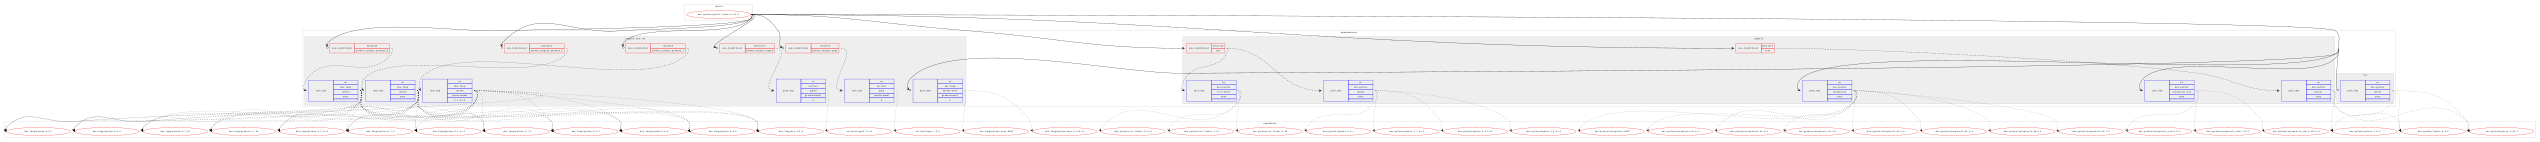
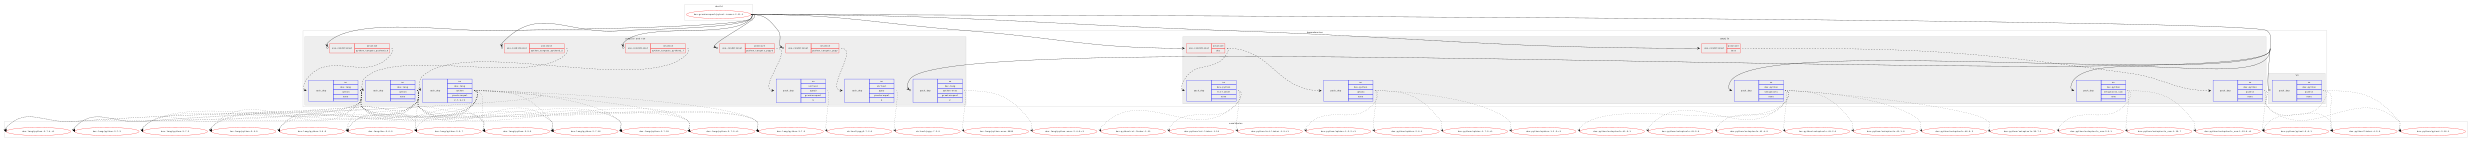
  digraph {
    compound=true
    concentrate=true
    fontname="Liberation Mono"
    fontsize=10
    newrank=true
    rankdir=TB
    ranksep=1.5
    node [color=red fontname="Liberation Mono" fontsize=10]
    edge [arrowhead=vee fontname="Liberation Mono" headport=w style=dotted tailport=e weight=100]
-   n1 [label="dev-python/pytest-runner-2.11.1" width=4]
+   n1 [label="dev-greaterequal/pytest-runner-2.11.1" width=4]
    n2 [color=blue label=<<TABLE BORDER="0" CELLBORDER="1" CELLSPACING="0" CELLPADDING="4" WIDTH="220"><TR><TD ROWSPAN="6" CELLPADDING="30">pack_dep</TD></TR><TR><TD WIDTH="110">no</TD></TR><TR><TD>dev-python</TD></TR><TR><TD>rst-linker</TD></TR><TR><TD>none</TD></TR><TR><TD></TD></TR></TABLE>> shape=none]
    n3 [color=blue label=<<TABLE BORDER="0" CELLBORDER="1" CELLSPACING="0" CELLPADDING="4" WIDTH="220"><TR><TD ROWSPAN="6" CELLPADDING="30">pack_dep</TD></TR><TR><TD WIDTH="110">no</TD></TR><TR><TD>dev-python</TD></TR><TR><TD>sphinx</TD></TR><TR><TD>none</TD></TR><TR><TD></TD></TR></TABLE>> shape=none]
    n4 [label=<<TABLE BORDER="0" CELLBORDER="1" CELLSPACING="0" CELLPADDING="4"><TR><TD ROWSPAN="3" CELLPADDING="10">use_conditional</TD></TR><TR><TD>positive</TD></TR><TR><TD>doc</TD></TR></TABLE>> shape=none]
    n5 [color=blue label=<<TABLE BORDER="0" CELLBORDER="1" CELLSPACING="0" CELLPADDING="4" WIDTH="220"><TR><TD ROWSPAN="6" CELLPADDING="30">pack_dep</TD></TR><TR><TD WIDTH="110">no</TD></TR><TR><TD>dev-python</TD></TR><TR><TD>pytest</TD></TR><TR><TD>none</TD></TR><TR><TD></TD></TR></TABLE>> shape=none]
    n6 [label=<<TABLE BORDER="0" CELLBORDER="1" CELLSPACING="0" CELLPADDING="4"><TR><TD ROWSPAN="3" CELLPADDING="10">use_conditional</TD></TR><TR><TD>positive</TD></TR><TR><TD>test</TD></TR></TABLE>> shape=none]
    n7 [color=blue label=<<TABLE BORDER="0" CELLBORDER="1" CELLSPACING="0" CELLPADDING="4" WIDTH="220"><TR><TD ROWSPAN="6" CELLPADDING="30">pack_dep</TD></TR><TR><TD WIDTH="110">no</TD></TR><TR><TD>dev-python</TD></TR><TR><TD>setuptools</TD></TR><TR><TD>none</TD></TR><TR><TD></TD></TR></TABLE>> shape=none]
    n8 [color=blue label=<<TABLE BORDER="0" CELLBORDER="1" CELLSPACING="0" CELLPADDING="4" WIDTH="220"><TR><TD ROWSPAN="6" CELLPADDING="30">pack_dep</TD></TR><TR><TD WIDTH="110">no</TD></TR><TR><TD>dev-python</TD></TR><TR><TD>setuptools_scm</TD></TR><TR><TD>none</TD></TR><TR><TD></TD></TR></TABLE>> shape=none]
    n9 [color=blue label=<<TABLE BORDER="0" CELLBORDER="1" CELLSPACING="0" CELLPADDING="4" WIDTH="220"><TR><TD ROWSPAN="6" CELLPADDING="30">pack_dep</TD></TR><TR><TD WIDTH="110">no</TD></TR><TR><TD>virtual</TD></TR><TR><TD>pypy</TD></TR><TR><TD>greaterequal</TD></TR><TR><TD>5</TD></TR></TABLE>> shape=none]
    n10 [label=<<TABLE BORDER="0" CELLBORDER="1" CELLSPACING="0" CELLPADDING="4"><TR><TD ROWSPAN="3" CELLPADDING="10">use_conditional</TD></TR><TR><TD>positive</TD></TR><TR><TD>python_targets_pypy</TD></TR></TABLE>> shape=none]
    n11 [color=blue label=<<TABLE BORDER="0" CELLBORDER="1" CELLSPACING="0" CELLPADDING="4" WIDTH="220"><TR><TD ROWSPAN="6" CELLPADDING="30">pack_dep</TD></TR><TR><TD WIDTH="110">no</TD></TR><TR><TD>virtual</TD></TR><TR><TD>pypy3</TD></TR><TR><TD>greaterequal</TD></TR><TR><TD>5</TD></TR></TABLE>> shape=none]
    n12 [label=<<TABLE BORDER="0" CELLBORDER="1" CELLSPACING="0" CELLPADDING="4"><TR><TD ROWSPAN="3" CELLPADDING="10">use_conditional</TD></TR><TR><TD>positive</TD></TR><TR><TD>python_targets_pypy3</TD></TR></TABLE>> shape=none]
    n13 [color=blue label=<<TABLE BORDER="0" CELLBORDER="1" CELLSPACING="0" CELLPADDING="4" WIDTH="220"><TR><TD ROWSPAN="6" CELLPADDING="30">pack_dep</TD></TR><TR><TD WIDTH="110">no</TD></TR><TR><TD>dev-lang</TD></TR><TR><TD>python</TD></TR><TR><TD>greaterequal</TD></TR><TR><TD>2.7.5-r2</TD></TR></TABLE>> shape=none]
    n14 [label=<<TABLE BORDER="0" CELLBORDER="1" CELLSPACING="0" CELLPADDING="4"><TR><TD ROWSPAN="3" CELLPADDING="10">use_conditional</TD></TR><TR><TD>positive</TD></TR><TR><TD>python_targets_python2_7</TD></TR></TABLE>> shape=none]
    n15 [color=blue label=<<TABLE BORDER="0" CELLBORDER="1" CELLSPACING="0" CELLPADDING="4" WIDTH="220"><TR><TD ROWSPAN="6" CELLPADDING="30">pack_dep</TD></TR><TR><TD WIDTH="110">no</TD></TR><TR><TD>dev-lang</TD></TR><TR><TD>python</TD></TR><TR><TD>none</TD></TR><TR><TD></TD></TR></TABLE>> shape=none]
    n16 [label=<<TABLE BORDER="0" CELLBORDER="1" CELLSPACING="0" CELLPADDING="4"><TR><TD ROWSPAN="3" CELLPADDING="10">use_conditional</TD></TR><TR><TD>positive</TD></TR><TR><TD>python_targets_python3_5</TD></TR></TABLE>> shape=none]
    n17 [color=blue label=<<TABLE BORDER="0" CELLBORDER="1" CELLSPACING="0" CELLPADDING="4" WIDTH="220"><TR><TD ROWSPAN="6" CELLPADDING="30">pack_dep</TD></TR><TR><TD WIDTH="110">no</TD></TR><TR><TD>dev-lang</TD></TR><TR><TD>python</TD></TR><TR><TD>none</TD></TR><TR><TD></TD></TR></TABLE>> shape=none]
    n18 [label=<<TABLE BORDER="0" CELLBORDER="1" CELLSPACING="0" CELLPADDING="4"><TR><TD ROWSPAN="3" CELLPADDING="10">use_conditional</TD></TR><TR><TD>positive</TD></TR><TR><TD>python_targets_python3_6</TD></TR></TABLE>> shape=none]
    n19 [color=blue label=<<TABLE BORDER="0" CELLBORDER="1" CELLSPACING="0" CELLPADDING="4" WIDTH="220"><TR><TD ROWSPAN="6" CELLPADDING="30">pack_dep</TD></TR><TR><TD WIDTH="110">no</TD></TR><TR><TD>dev-lang</TD></TR><TR><TD>python-exec</TD></TR><TR><TD>greaterequal</TD></TR><TR><TD>2</TD></TR></TABLE>> shape=none]
    n20 [color=blue label=<<TABLE BORDER="0" CELLBORDER="1" CELLSPACING="0" CELLPADDING="4" WIDTH="220"><TR><TD ROWSPAN="6" CELLPADDING="30">pack_dep</TD></TR><TR><TD WIDTH="110">no</TD></TR><TR><TD>dev-python</TD></TR><TR><TD>pytest</TD></TR><TR><TD>none</TD></TR><TR><TD></TD></TR></TABLE>> shape=none]
    n21 [label="dev-python/rst-linker-1.10" width=4]
    n22 [label="dev-python/rst-linker-1.11" width=4]
    n23 [label="dev-python/rst-linker-1.9-r1" width=4]
    n24 [label="dev-python/sphinx-1.2.2-r1" width=4]
    n25 [label="dev-python/sphinx-1.2.3-r1" width=4]
    n26 [label="dev-python/sphinx-1.7.5-r1" width=4]
    n27 [label="dev-python/sphinx-2.0.1" width=4]
    n28 [label="dev-python/pytest-3.10.1" width=4]
    n29 [label="dev-python/linker-4.5.0" width=4]
    n30 [label="dev-python/pytest-5.0.1" width=4]
    n31 [label="dev-python/setuptools-36.7.2" width=4]
    n32 [label="dev-python/setuptools-40.6.3" width=4]
    n33 [label="dev-python/setuptools-41.1.0" width=4]
    n34 [label="dev-python/setuptools-41.2.0" width=4]
    n35 [label="dev-python/setuptools-41.4.0" width=4]
    n36 [label="dev-python/setuptools-41.5.0" width=4]
    n37 [label="dev-python/setuptools-41.5.1" width=4]
-   n38 [label="dev-python/setuptools-9999" width=4]
    n39 [label="dev-python/setuptools_scm-1.15.6-r1" width=4]
    n40 [label="dev-python/setuptools_scm-1.15.7" width=4]
    n41 [label="dev-python/setuptools_scm-3.3.1" width=4]
    n42 [label="virtual/pypy-7.2.0" width=4]
    n43 [label="virtual/pypy3-7.2.0" width=4]
    n44 [label="dev-lang/python-2.7.15" width=4]
    n45 [label="dev-lang/python-2.7.16" width=4]
    n46 [label="dev-lang/python-3.5.5" width=4]
    n47 [label="dev-lang/python-3.5.7" width=4]
    n48 [label="dev-lang/doc-3.6.5" width=4]
    n49 [label="dev-lang/python-3.6.8" width=4]
    n50 [label="dev-lang/python-3.6.9" width=4]
    n51 [label="dev-lang/python-3.7.2" width=4]
    n52 [label="dev-lang/python-3.7.3" width=4]
    n53 [label="dev-lang/python-3.7.4-r1" width=4]
    n54 [label="dev-lang/python-3.7.5" width=4]
    n55 [label="dev-lang/python-3.7.5-r1" width=4]
    n56 [label="dev-lang/python-exec-2.4.6-r1" width=4]
    n57 [label="dev-lang/python-exec-9999" width=4]
    subgraph cluster_1 {
      color=gray
      label=<<i>ebuild</i>>
      rank=same
      n1
    }
    subgraph cluster_2 {
      color=gray
      label=<<i>dependencies</i>>
      subgraph cluster_3 {
        color=gray
        fillcolor="#eeeeee"
        label=<<i>compile</i>>
        style=filled
        subgraph sub_4 {
          color=gray
          fillcolor="#eeeeee"
          label=<<i>compile</i>>
          style=filled
          n4
          subgraph sub_5 {
            color=gray
            fillcolor="#eeeeee"
            label=<<i>compile</i>>
            style=filled
            n2
          }
          subgraph sub_6 {
            color=gray
            fillcolor="#eeeeee"
            label=<<i>compile</i>>
            style=filled
            n3
          }
        }
        subgraph sub_7 {
          color=gray
          fillcolor="#eeeeee"
          label=<<i>compile</i>>
          style=filled
          n6
          subgraph sub_8 {
            color=gray
            fillcolor="#eeeeee"
            label=<<i>compile</i>>
            style=filled
            n5
          }
        }
        subgraph sub_9 {
          color=gray
          fillcolor="#eeeeee"
          label=<<i>compile</i>>
          style=filled
          n7
        }
        subgraph sub_10 {
          color=gray
          fillcolor="#eeeeee"
          label=<<i>compile</i>>
          style=filled
          n8
        }
      }
      subgraph cluster_11 {
        color=gray
        fillcolor="#eeeeee"
        label=<<i>compile and run</i>>
        style=filled
        subgraph sub_12 {
          color=gray
          fillcolor="#eeeeee"
          label=<<i>compile and run</i>>
          style=filled
          n10
          subgraph sub_13 {
            color=gray
            fillcolor="#eeeeee"
            label=<<i>compile and run</i>>
            style=filled
            n9
          }
        }
        subgraph sub_14 {
          color=gray
          fillcolor="#eeeeee"
          label=<<i>compile and run</i>>
          style=filled
          n12
          subgraph sub_15 {
            color=gray
            fillcolor="#eeeeee"
            label=<<i>compile and run</i>>
            style=filled
            n11
          }
        }
        subgraph sub_16 {
          color=gray
          fillcolor="#eeeeee"
          label=<<i>compile and run</i>>
          style=filled
          n14
          subgraph sub_17 {
            color=gray
            fillcolor="#eeeeee"
            label=<<i>compile and run</i>>
            style=filled
            n13
          }
        }
        subgraph sub_18 {
          color=gray
          fillcolor="#eeeeee"
          label=<<i>compile and run</i>>
          style=filled
          n16
          subgraph sub_19 {
            color=gray
            fillcolor="#eeeeee"
            label=<<i>compile and run</i>>
            style=filled
            n15
          }
        }
        subgraph sub_20 {
          color=gray
          fillcolor="#eeeeee"
          label=<<i>compile and run</i>>
          style=filled
          n18
          subgraph sub_21 {
            color=gray
            fillcolor="#eeeeee"
            label=<<i>compile and run</i>>
            style=filled
            n17
          }
        }
        subgraph sub_22 {
          color=gray
          fillcolor="#eeeeee"
          label=<<i>compile and run</i>>
          style=filled
          n19
        }
      }
      subgraph cluster_23 {
        color=gray
        fillcolor="#eeeeee"
        label=<<i>run</i>>
        style=filled
        subgraph sub_24 {
          color=gray
          fillcolor="#eeeeee"
          label=<<i>run</i>>
          style=filled
          n20
        }
      }
    }
    subgraph cluster_25 {
      color=gray
      label=<<i>candidates</i>>
      rank=same
      subgraph sub_26 {
        color=black
        label=<<i>candidates</i>>
        nodesep=1
        rank=same
        n21
        n22
        n23
      }
      subgraph sub_27 {
        color=black
        label=<<i>candidates</i>>
        nodesep=1
        rank=same
        n24
        n25
        n26
        n27
      }
      subgraph sub_28 {
        color=black
        label=<<i>candidates</i>>
        nodesep=1
        rank=same
        n28
        n29
        n30
      }
      subgraph sub_29 {
        color=black
        label=<<i>candidates</i>>
        nodesep=1
        rank=same
        n31
        n32
        n33
        n34
        n35
        n36
        n37
-       n38
      }
      subgraph sub_30 {
        color=black
        label=<<i>candidates</i>>
        nodesep=1
        rank=same
        n39
        n40
        n41
      }
      subgraph sub_31 {
        color=black
        label=<<i>candidates</i>>
        nodesep=1
        rank=same
        n42
      }
      subgraph sub_32 {
        color=black
        label=<<i>candidates</i>>
        nodesep=1
        rank=same
        n43
      }
      subgraph sub_33 {
        color=black
        label=<<i>candidates</i>>
        nodesep=1
        rank=same
        n44
        n45
        n46
        n47
        n48
        n49
        n50
        n51
        n52
        n53
        n54
        n55
      }
      subgraph sub_34 {
        color=black
        label=<<i>candidates</i>>
        nodesep=1
        rank=same
        n44
        n45
        n46
        n47
        n48
        n49
        n50
        n51
        n52
        n53
        n54
        n55
      }
      subgraph sub_35 {
        color=black
        label=<<i>candidates</i>>
        nodesep=1
        rank=same
        n44
        n45
        n46
        n47
        n48
        n49
        n50
        n51
        n52
        n53
        n54
        n55
      }
      subgraph sub_36 {
        color=black
        label=<<i>candidates</i>>
        nodesep=1
        rank=same
        n56
        n57
      }
      subgraph sub_37 {
        color=black
        label=<<i>candidates</i>>
        nodesep=1
        rank=same
        n28
        n29
        n30
      }
    }
    n1 -> n4 [style=solid weight=20]
    n1 -> n6 [style=solid weight=20]
    n1 -> n7 [style=solid weight=20]
    n1 -> n8 [style=solid weight=20]
    n1 -> n10 [arrowhead=odotvee style=solid weight=20]
    n1 -> n12 [arrowhead=odotvee style=solid weight=20]
    n1 -> n14 [arrowhead=odotvee style=solid weight=20]
    n1 -> n16 [arrowhead=odotvee style=solid weight=20]
    n1 -> n18 [arrowhead=odotvee style=solid weight=20]
    n1 -> n19 [arrowhead=odotvee style=solid weight=20]
    n1 -> n20 [arrowhead=odot style=solid weight=20]
    n2 -> n21
    n2 -> n22
    n2 -> n23
    n3 -> n24
    n3 -> n25
    n3 -> n26
    n3 -> n27
    n4 -> n2 [style=dashed weight=20]
    n4 -> n3 [style=dashed weight=20]
    n5 -> n28
    n5 -> n29
    n5 -> n30
    n6 -> n5 [style=dashed weight=20]
    n7 -> n31
    n7 -> n32
    n7 -> n33
    n7 -> n34
    n7 -> n35
    n7 -> n36
    n7 -> n37
-   n7 -> n38
    n8 -> n39
    n8 -> n40
    n8 -> n41
    n9 -> n42
    n10 -> n9 [style=dashed weight=20]
    n11 -> n43
    n12 -> n11 [style=dashed weight=20]
    n13 -> n44
    n13 -> n45
    n13 -> n46
    n13 -> n47
    n13 -> n48
    n13 -> n49
    n13 -> n50
    n13 -> n51
    n13 -> n52
    n13 -> n53
    n13 -> n54
    n13 -> n55
    n14 -> n13 [style=dashed weight=20]
    n15 -> n44
    n15 -> n45
    n15 -> n46
    n15 -> n47
    n15 -> n48
    n15 -> n49
    n15 -> n50
    n15 -> n51
    n15 -> n52
    n15 -> n53
    n15 -> n54
    n15 -> n55
    n16 -> n15 [style=dashed weight=20]
    n17 -> n44
    n17 -> n45
    n17 -> n46
    n17 -> n47
    n17 -> n48
    n17 -> n49
    n17 -> n50
    n17 -> n51
    n17 -> n52
    n17 -> n53
    n17 -> n54
    n17 -> n55
    n18 -> n17 [style=dashed weight=20]
    n19 -> n56
    n19 -> n57
    n20 -> n28
    n20 -> n29
    n20 -> n30
  }
